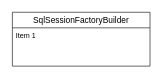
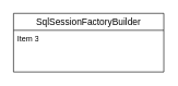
  <mxCell id="0" />
  <mxCell id="1" parent="0" />
  <mxCell id="2" value="SqlSessionFactoryBuilder" style="swimlane;fontStyle=0;childLayout=stackLayout;horizontal=1;startSize=26;horizontalStack=0;resizeParent=1;resizeParentMax=0;resizeLast=0;collapsible=1;marginBottom=0;align=center;fontSize=14;" vertex="1" parent="1"><mxGeometry x="20" y="20" width="230" height="90" as="geometry" /></mxCell>
- <mxCell id="3" value="Item 1&lt;br&gt;&lt;br&gt;" style="text;strokeColor=none;fillColor=none;spacingLeft=4;spacingRight=4;overflow=hidden;rotatable=0;points=[[0,0.5],[1,0.5]];portConstraint=eastwest;fontSize=12;whiteSpace=wrap;html=1;" vertex="1" parent="2"><mxGeometry y="26" width="230" height="64" as="geometry" /></mxCell>
+ <mxCell id="3" value="Item 3&lt;br&gt;&lt;br&gt;" style="text;strokeColor=none;fillColor=none;spacingLeft=4;spacingRight=4;overflow=hidden;rotatable=0;points=[[0,0.5],[1,0.5]];portConstraint=eastwest;fontSize=12;whiteSpace=wrap;html=1;" vertex="1" parent="2"><mxGeometry y="26" width="230" height="64" as="geometry" /></mxCell>
